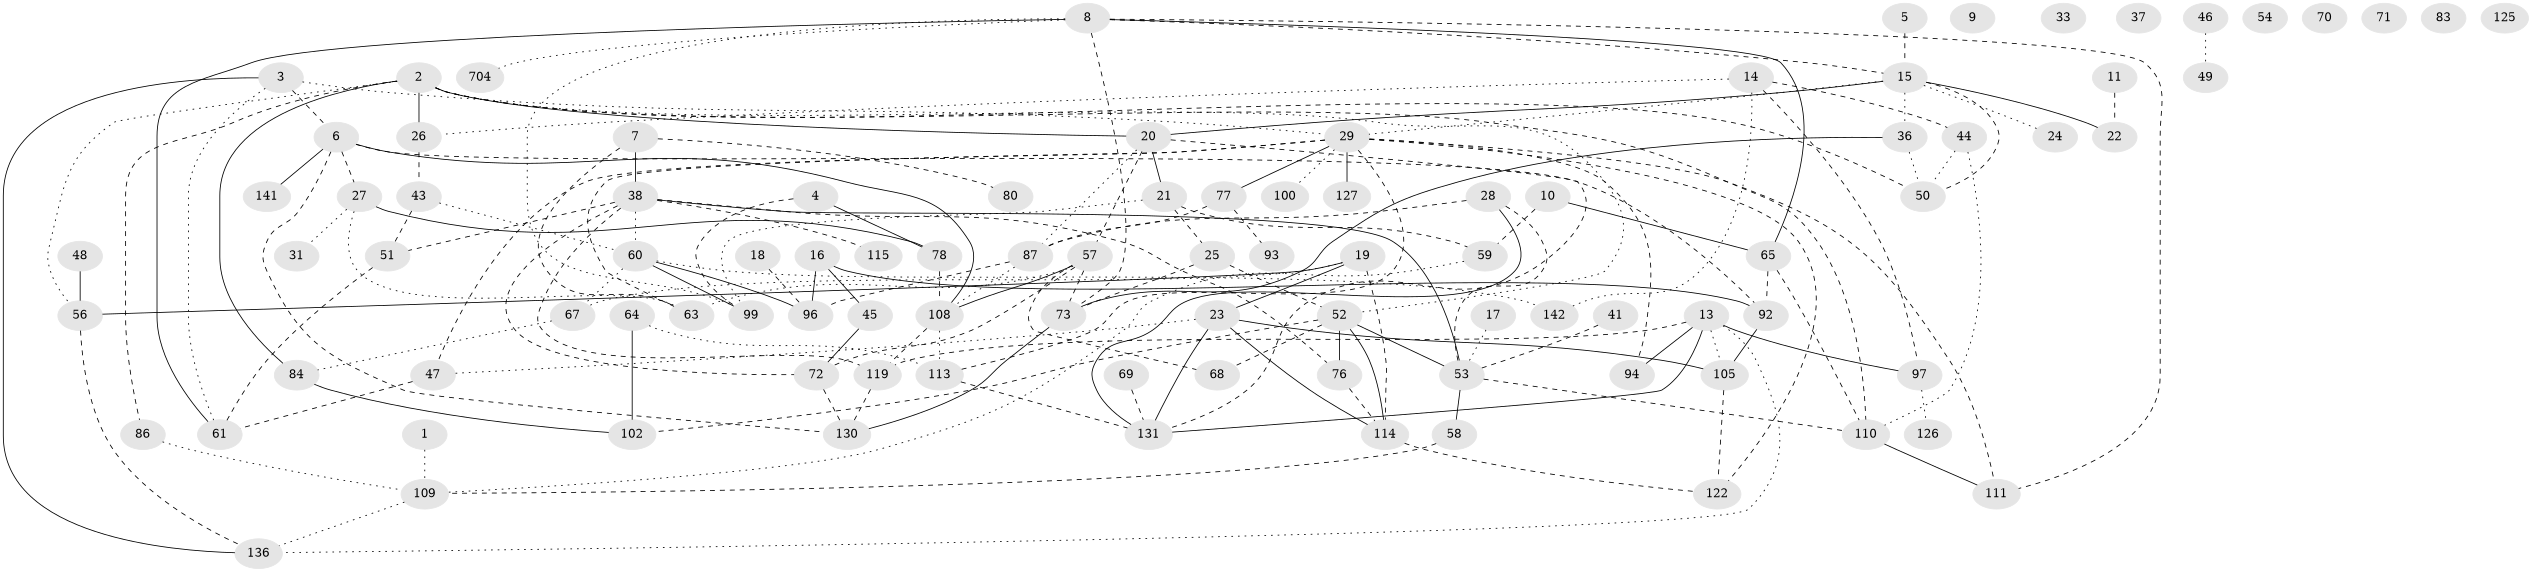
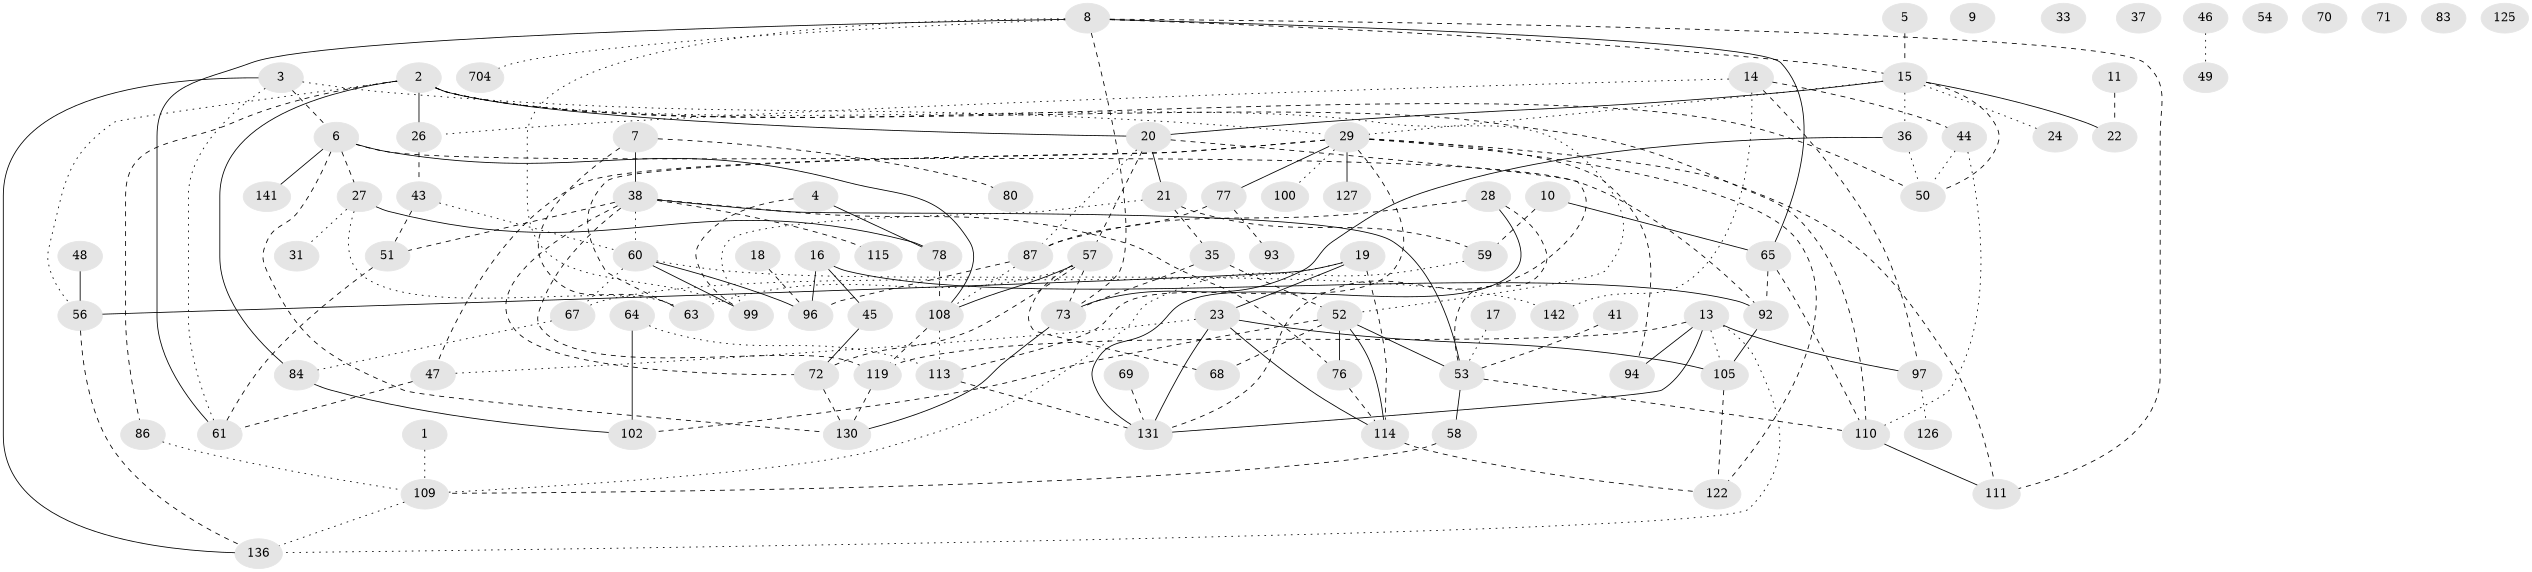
  graph {
    node [color=gray90 style=filled]
    edge [style=dashed]
    109 [super="+116"]
    136
    1
    2 [super="+55"]
    20 [super="+35"]
    26
    50 [super="+132"]
    52 [super="+134"]
    56 [super="+124"]
    84
    86
    110 [super="+121"]
    131 [super="+133"]
    21
    57 [super="+98"]
    87
    43
    53 [super="+66"]
    114 [super="+135"]
    76 [super="+91"]
    68
    102
    111
    6 [super="+30"]
    27 [super="+118"]
    92
    108 [super="+117"]
    130
    141
    3
    29 [super="+74"]
    61 [super="+140"]
    63 [super="+81"]
    94
    47
    77 [super="+106"]
    100
    113 [super="+139"]
    122
    127
    4 [super="+34"]
    78 [super="+107"]
    99
    15 [super="+32"]
    22
    24
    36
    5
    31
    105 [super="+112"]
    119
    7 [super="+12"]
    38 [super="+123"]
    80
    51
    60 [super="+129"]
    72 [super="+89"]
    115
    8 [super="+75"]
    65 [super="+82"]
    73 [super="+79"]
    n62 [label=704]
    9 [super="+42"]
    59 [super="+101"]
    10
    11
    13 [super="+40"]
    97
    126
    14 [super="+138"]
    44 [super="+88"]
    142
    16 [super="+128"]
    45
    96 [super="+137"]
    58 [super="+103"]
    17
    18
    19 [super="+62"]
    23 [super="+39"]
    67 [super="+85"]
-   25
+   25 [label=35]
    28 [super="+95"]
    93
    33
    37
    41
    46
    49
    48
    54
    64
    69
    70
    71 [super="+90"]
    83
    125
    109 -- 136 [style=dotted]
    1 -- 109 [style=dotted]
    2 -- 20 [style=solid]
    2 -- 26 [style=solid]
    2 -- 50
    2 -- 52 [style=dotted]
    2 -- 56 [style=dotted]
    2 -- 84 [style=solid]
    2 -- 86
    2 -- 110
    20 -- 131
    20 -- 21 [style=solid]
    20 -- 57
    20 -- 87 [style=dotted]
    26 -- 43
    52 -- 53 [style=solid]
    52 -- 114 [style=solid]
    52 -- 76 [style=solid]
    52 -- 68
    52 -- 102
    56 -- 136
    84 -- 102 [style=solid]
    86 -- 109 [style=dotted]
    110 -- 111 [style=solid]
    21 -- 99 [style=dotted]
    21 -- 59
    21 -- 25
    57 -- 68
    57 -- 108 [style=solid]
    57 -- 63 [style=dotted]
    57 -- 72
    57 -- 73
    87 -- 108 [style=dotted]
    87 -- 96
    43 -- 51
    43 -- 60 [style=dotted]
    53 -- 110
    53 -- 58 [style=solid]
    114 -- 122
    76 -- 114
    6 -- 27
    6 -- 92
    6 -- 108 [style=solid]
    6 -- 130
    6 -- 141 [style=solid]
    27 -- 63 [style=dotted]
    27 -- 78 [style=solid]
    27 -- 31 [style=dotted]
    92 -- 105 [style=solid]
    108 -- 113 [style=dotted]
    108 -- 119
    3 -- 136 [style=solid]
    3 -- 6
    3 -- 29 [style=dotted]
    3 -- 61 [style=dotted]
    29 -- 111
    29 -- 63
    29 -- 94
    29 -- 47
    29 -- 77 [style=solid]
    29 -- 100 [style=dotted]
    29 -- 113
    29 -- 122
    29 -- 127 [style=solid]
    47 -- 61
    77 -- 87
    77 -- 93
    113 -- 131
    4 -- 78 [style=solid]
    4 -- 99
    78 -- 108
    15 -- 20 [style=solid]
    15 -- 50
    15 -- 29 [style=dotted]
    15 -- 22 [style=solid]
    15 -- 24 [style=dotted]
    15 -- 36 [style=dotted]
    36 -- 50 [style=dotted]
    36 -- 73 [style=solid]
    5 -- 15
    105 -- 122
    119 -- 130
    7 -- 63
    7 -- 38 [style=solid]
    7 -- 80
    38 -- 53 [style=solid]
    38 -- 76
    38 -- 119
    38 -- 51
    38 -- 60 [style=dotted]
    38 -- 72
    38 -- 115
    51 -- 61
    60 -- 99 [style=solid]
    60 -- 142 [style=dotted]
    60 -- 96 [style=solid]
    60 -- 67 [style=dotted]
    72 -- 130
    8 -- 111
    8 -- 61 [style=solid]
    8 -- 99 [style=dotted]
    8 -- 15
    8 -- 65 [style=solid]
    8 -- 73
    8 -- n62 [style=dotted]
    65 -- 110
    65 -- 92
    73 -- 130 [style=solid]
    59 -- 109 [style=dotted]
    10 -- 65 [style=solid]
    10 -- 59
    11 -- 22
    13 -- 136 [style=dotted]
    13 -- 131 [style=solid]
    13 -- 94 [style=solid]
    13 -- 105 [style=dotted]
    13 -- 119
    13 -- 97 [style=solid]
    97 -- 126 [style=dotted]
    14 -- 26 [style=dotted]
    14 -- 97
    14 -- 44
    14 -- 142 [style=dotted]
    44 -- 50 [style=dotted]
    44 -- 110 [style=dotted]
    16 -- 92 [style=solid]
    16 -- 45 [style=solid]
    16 -- 96 [style=solid]
    45 -- 72 [style=solid]
    58 -- 109
    17 -- 53 [style=dotted]
    18 -- 96
    19 -- 56 [style=solid]
    19 -- 114
    19 -- 23 [style=solid]
    19 -- 67 [style=dotted]
    23 -- 131 [style=solid]
    23 -- 114 [style=solid]
    23 -- 47 [style=dotted]
    23 -- 105 [style=solid]
    67 -- 84 [style=dotted]
    25 -- 52
    25 -- 73
    28 -- 131 [style=solid]
    28 -- 87
    28 -- 53
    41 -- 53
    46 -- 49 [style=dotted]
    48 -- 56 [style=solid]
    64 -- 102 [style=solid]
    64 -- 113 [style=dotted]
    69 -- 131
  }
